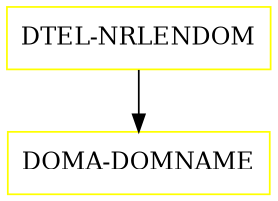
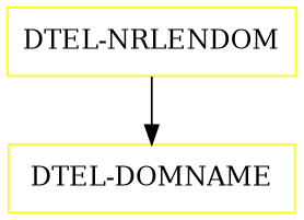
  digraph {
    node [color=yellow shape=box]
    "DTEL-NRLENDOM"
-   "DOMA-DOMNAME"
+   "DOMA-DOMNAME" [label="DTEL-DOMNAME"]
    "DTEL-NRLENDOM" -> "DOMA-DOMNAME"
  }
